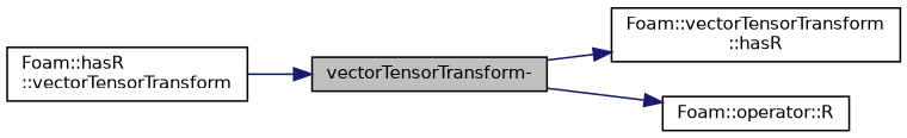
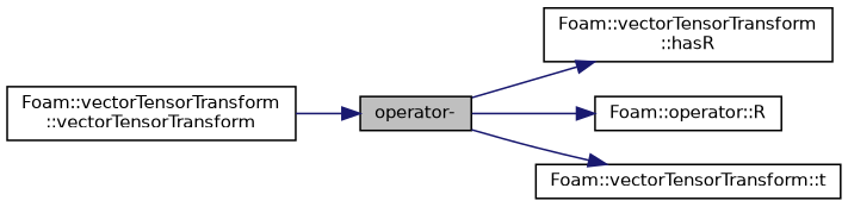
  digraph {
    rankdir=LR
    node [color=black fontname=Helvetica fontsize=10 shape=record]
    edge [color=midnightblue fontname=Helvetica fontsize=10 labelfontname=Helvetica labelfontsize=10 style=solid]
-   n1 [fillcolor=grey75 fontcolor=black height=0.2 label="vectorTensorTransform-" style=filled width=0.4]
+   n1 [fillcolor=grey75 fontcolor=black height=0.2 label="operator-" style=filled width=0.4]
    n2 [height=0.2 label="Foam::vectorTensorTransform\l::hasR" width=0.4]
    n3 [height=0.2 label="Foam::operator::R" width=0.4]
-   n5 [height=0.2 label="Foam::hasR\l::vectorTensorTransform" width=0.4]
+   n4 [height=0.2 label="Foam::vectorTensorTransform::t" width=0.4]
+   n5 [height=0.2 label="Foam::vectorTensorTransform\l::vectorTensorTransform" width=0.4]
    n1 -> n2
    n1 -> n3
+   n1 -> n4
    n5 -> n1
  }
